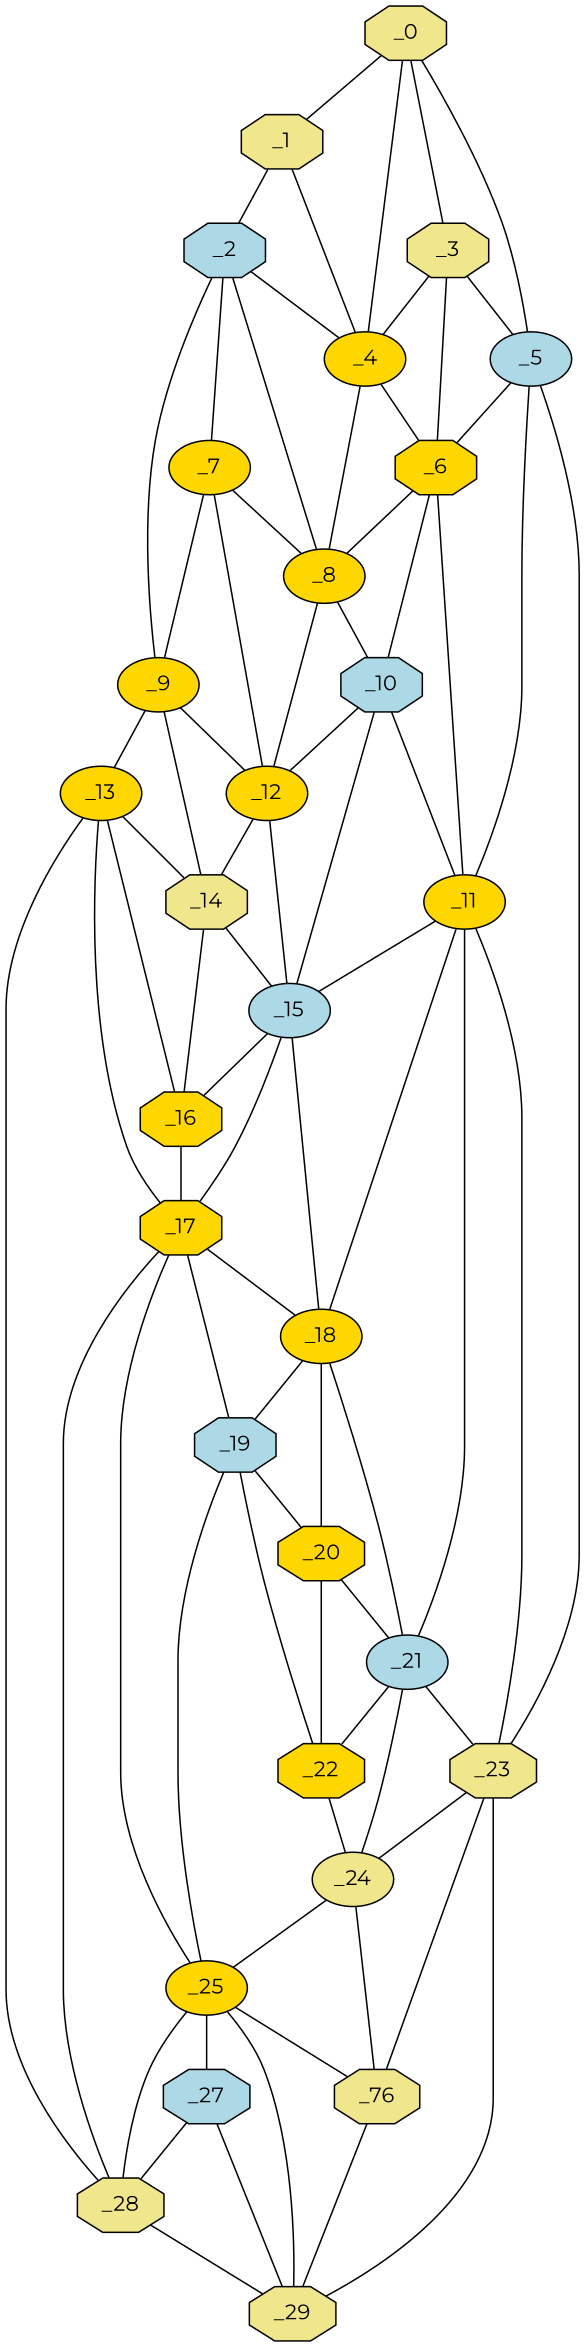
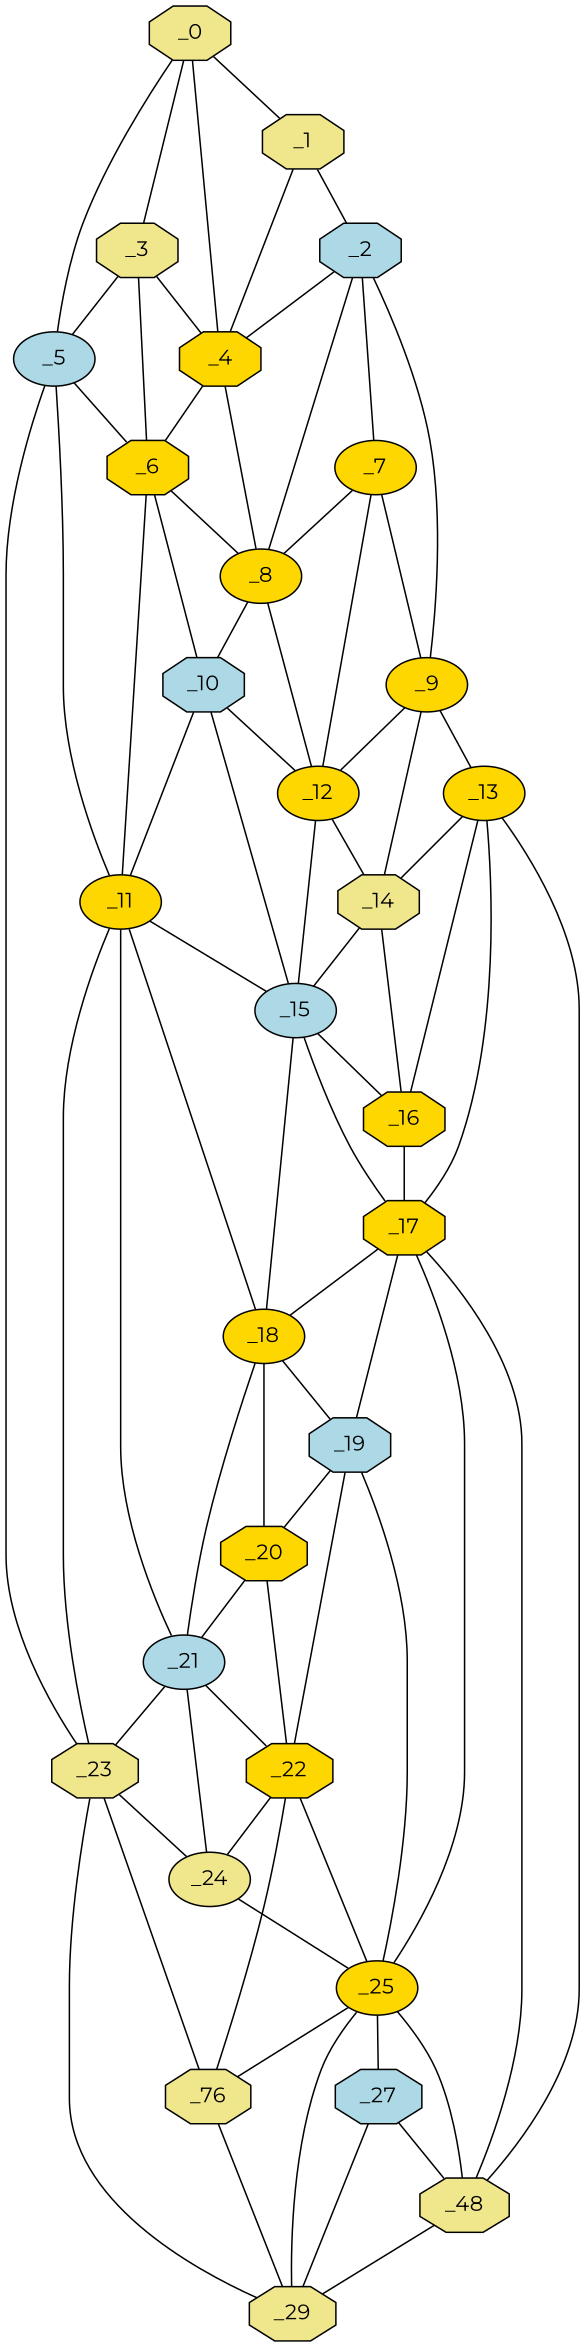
  graph {
    fontname=Montserrat
    node [fillcolor=gold fontname=Montserrat shape=octagon style=filled x=14 y=59]
    edge [fontname=Montserrat valence=1]
    _0 [fillcolor=khaki x=6 y=77]
    _1 [fillcolor=khaki x=7 y=71]
    _3 [fillcolor=khaki y=78]
-   _4 [shape=ellipse x=15 y=73]
+   _4 [x=15 y=73]
    _5 [fillcolor=lightblue shape=ellipse x=23 y=84]
    _2 [fillcolor=lightblue]
    _6 [x=26 y=75]
    _8 [shape=ellipse x=28 y=60]
    _11 [shape=ellipse x=37 y=79]
    _23 [fillcolor=khaki x=99 y=84]
    _7 [shape=ellipse x=27 y=51]
    _9 [shape=ellipse x=32 y=47]
    _10 [fillcolor=lightblue x=36 y=71]
    _12 [shape=ellipse x=39 y=61]
    _15 [fillcolor=lightblue shape=ellipse x=65]
    _18 [shape=ellipse x=75 y=68]
    _21 [fillcolor=lightblue shape=ellipse x=88 y=79]
    _24 [fillcolor=khaki shape=ellipse x=102 y=75]
    n19 [fillcolor=khaki label=_76 x=110 y=74]
    _29 [fillcolor=khaki x=121 y=72]
    _13 [shape=ellipse x=50 y=46]
    _14 [fillcolor=khaki x=50 y=52]
    _16 [x=66 y=54]
    _17 [x=71 y=55]
-   _28 [fillcolor=khaki x=119 y=47]
+   _28 [fillcolor=khaki x=119 y=47 label=_48]
    _19 [fillcolor=lightblue x=78]
    _20 [x=83 y=67]
    _22 [x=91 y=70]
    _25 [shape=ellipse x=110 y=53]
    _27 [fillcolor=lightblue x=113 y=52]
    _0 -- _1
    _0 -- _3 [valence=2]
    _0 -- _4
    _0 -- _5
    _1 -- _4 [valence=2]
    _1 -- _2
    _3 -- _4
    _3 -- _5
    _3 -- _6 [valence=2]
    _4 -- _6 [valence=2]
    _4 -- _8
    _5 -- _6
    _5 -- _11
    _5 -- _23
    _2 -- _4
    _2 -- _8 [valence=2]
    _2 -- _7
    _2 -- _9
    _6 -- _8
    _6 -- _11 [valence=2]
    _6 -- _10 [valence=2]
    _8 -- _10 [valence=2]
    _8 -- _12
    _11 -- _23
    _11 -- _15
    _11 -- _18
    _11 -- _21 [valence=2]
    _23 -- _24
    _23 -- n19
    _23 -- _29
    _7 -- _8
    _7 -- _9 [valence=2]
    _7 -- _12 [valence=2]
    _9 -- _12
    _9 -- _13
    _9 -- _14
    _10 -- _11
    _10 -- _12 [valence=2]
    _10 -- _15 [valence=2]
    _12 -- _15 [valence=2]
    _12 -- _14 [valence=2]
    _15 -- _18
    _15 -- _16
    _15 -- _17 [valence=2]
    _18 -- _21 [valence=2]
    _18 -- _19 [valence=2]
    _18 -- _20
    _21 -- _23 [valence=2]
    _21 -- _24
    _21 -- _22 [valence=2]
-   _24 -- n19 [valence=2]
+   _22 -- n19 [valence=2]
    _24 -- _25
    n19 -- _29 [valence=2]
    _13 -- _14 [valence=2]
    _13 -- _16 [valence=2]
    _13 -- _17 [valence=2]
    _13 -- _28
    _14 -- _15 [valence=2]
    _14 -- _16 [valence=2]
    _16 -- _17
    _17 -- _18
    _17 -- _28
    _17 -- _19 [valence=2]
    _17 -- _25 [valence=2]
    _28 -- _29
    _19 -- _20 [valence=2]
    _19 -- _22
    _19 -- _25 [valence=2]
    _20 -- _21
    _20 -- _22 [valence=2]
    _22 -- _24 [valence=2]
+   _22 -- _25 [valence=2]
    _25 -- n19
    _25 -- _29 [valence=2]
    _25 -- _28 [valence=2]
    _25 -- _27 [valence=2]
    _27 -- _29 [valence=2]
    _27 -- _28
  }
